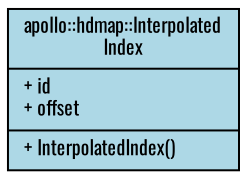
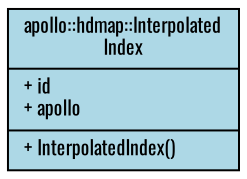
  digraph {
    fontname=Oswald
-   n1 [color=black fillcolor=lightblue fontcolor=black fontname=Oswald fontsize=10 height=0.2 label="{apollo::hdmap::Interpolated\lIndex\n|+ id\l+ offset\l|+ InterpolatedIndex()\l}" shape=record style=filled width=0.4]
+   n1 [color=black fillcolor=lightblue fontcolor=black fontname=Oswald fontsize=10 height=0.2 label="{apollo::hdmap::Interpolated\lIndex\n|+ id\l+ apollo\l|+ InterpolatedIndex()\l}" shape=record style=filled width=0.4]
  }
